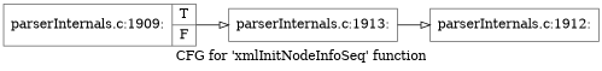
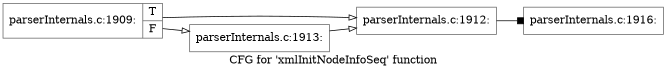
  digraph {
    fontname="DejaVu Serif"
    label="CFG for 'xmlInitNodeInfoSeq' function"
    rankdir=LR
    node [color=gray40 fontname="DejaVu Serif" shape=record]
    edge [arrowhead=onormal fontname="DejaVu Serif"]
    n1 [label="{parserInternals.c:1909:|{<s0>T|<s1>F}}"]
    n2 [label="{parserInternals.c:1912:}"]
    n3 [label="{parserInternals.c:1913:}"]
+   n4 [label="{parserInternals.c:1916:}"]
+   n1 -> n2
    n1 -> n3
+   n2 -> n4 [arrowhead=box]
    n3 -> n2
  }
